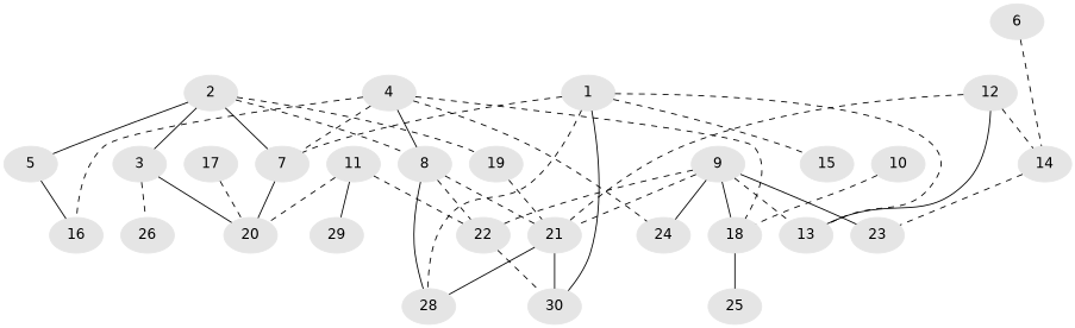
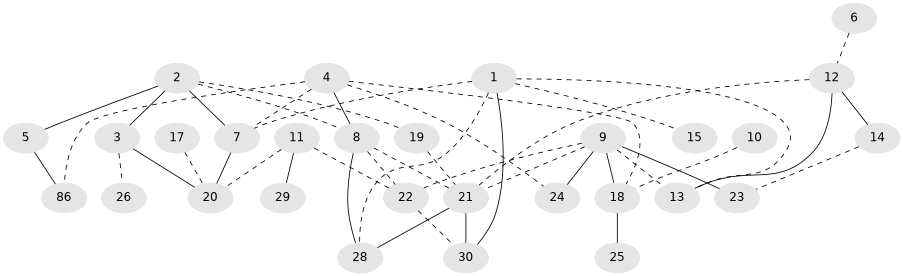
  graph {
    fontname="DejaVu Sans"
    node [color=gray90 fontname="DejaVu Sans" style=filled]
    edge [fontname="DejaVu Sans" style=dashed weight=1.0]
    1
    7
    13
    15
    28
    30
    20
    22
    2
    3
    5
    8
    19
    26
-   16
+   16 [label=86]
    21
    4
    18
    24
    25
    6
    12
    14
    9
    23
    10
    11
    29
    17
    1 -- 7
    1 -- 13
    1 -- 15
    1 -- 28
    1 -- 30 [style=solid]
    7 -- 20 [style=solid]
    22 -- 30
    2 -- 7 [style=solid]
    2 -- 3 [style=solid weight=2.0]
    2 -- 5 [style=solid]
    2 -- 8
    2 -- 19
    3 -- 20 [style=solid]
    3 -- 26
    5 -- 16 [style=solid]
    8 -- 28 [style=solid]
    8 -- 22
    8 -- 21
    19 -- 21
    21 -- 28 [style=solid]
    21 -- 30 [style=solid]
    4 -- 7
    4 -- 8 [style=solid]
    4 -- 16 [weight=2.0]
    4 -- 18
    4 -- 24
    18 -- 25 [style=solid]
-   6 -- 14
+   6 -- 12
    12 -- 13 [style=solid]
    12 -- 21
-   12 -- 14
+   12 -- 14 [style=solid]
    14 -- 23
    9 -- 13
    9 -- 22
    9 -- 21
    9 -- 18 [style=solid]
    9 -- 24 [style=solid]
    9 -- 23 [style=solid weight=4.0]
    10 -- 18
    11 -- 20
    11 -- 22
    11 -- 29 [style=solid]
    17 -- 20
  }
